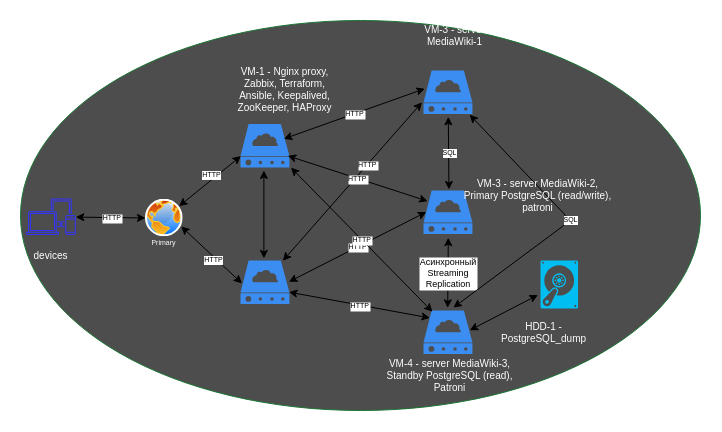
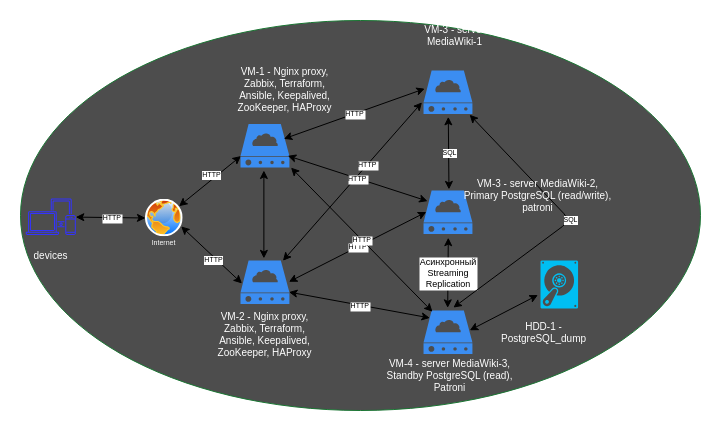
  <mxCell id="0" />
  <mxCell id="1" parent="0" />
  <mxCell id="2" value="" style="ellipse;whiteSpace=wrap;html=1;fontSize=10;fillColor=#4D4D4D;fontColor=#ffffff;strokeColor=#1A7633;movable=1;resizable=1;rotatable=1;deletable=1;editable=1;connectable=1;" parent="1" vertex="1"><mxGeometry x="20" y="20" width="680" height="390" as="geometry" /></mxCell>
  <mxCell id="3" style="edgeStyle=none;html=1;startArrow=classic;startFill=1;entryX=0.506;entryY=1.084;entryDx=0;entryDy=0;entryPerimeter=0;fontSize=11;strokeColor=#000000;exitX=0.494;exitY=-0.061;exitDx=0;exitDy=0;exitPerimeter=0;" parent="1" source="21" target="18" edge="1"><mxGeometry relative="1" as="geometry"><mxPoint x="576.817" y="249.258" as="sourcePoint" /><mxPoint x="575.622" y="160.197" as="targetPoint" /></mxGeometry></mxCell>
  <mxCell id="4" value="Асинхронный&#10;Streaming&#10;Replication" style="edgeLabel;align=center;verticalAlign=middle;resizable=0;points=[];fontSize=9;spacing=2;rotation=0;labelBorderColor=none;" parent="3" vertex="1" connectable="0"><mxGeometry relative="1" as="geometry"><mxPoint as="offset" /></mxGeometry></mxCell>
  <mxCell id="5" value="" style="verticalLabelPosition=bottom;html=1;verticalAlign=top;align=center;strokeColor=none;fillColor=#00BEF2;shape=mxgraph.azure.vhd;pointerEvents=1;" parent="1" vertex="1"><mxGeometry x="540.004" y="260.002" width="37.561" height="48" as="geometry" /></mxCell>
  <mxCell id="6" style="edgeStyle=none;html=1;exitX=0.945;exitY=0.454;exitDx=0;exitDy=0;startArrow=classic;startFill=1;exitPerimeter=0;entryX=-0.069;entryY=0.719;entryDx=0;entryDy=0;entryPerimeter=0;strokeColor=#000000;" parent="1" source="21" target="5" edge="1"><mxGeometry relative="1" as="geometry"><mxPoint x="601.429" y="283.427" as="sourcePoint" /><mxPoint x="991.766" y="211.633" as="targetPoint" /></mxGeometry></mxCell>
  <mxCell id="7" value="" style="aspect=fixed;perimeter=ellipsePerimeter;html=1;align=center;shadow=0;dashed=0;spacingTop=3;image;image=img/lib/active_directory/internet_globe.svg;" parent="1" vertex="1"><mxGeometry x="144.967" y="198.64" width="37.71" height="37.71" as="geometry" /></mxCell>
  <mxCell id="8" value="" style="edgeStyle=none;startArrow=classic;startFill=1;entryX=0;entryY=0.5;entryDx=0;entryDy=0;strokeColor=#000000;" parent="1" source="15" target="7" edge="1"><mxGeometry relative="1" as="geometry"><mxPoint x="181.805" y="254.208" as="targetPoint" /><mxPoint x="55.067" y="225.12" as="sourcePoint" /></mxGeometry></mxCell>
  <mxCell id="9" value="HTTP" style="edgeLabel;align=center;verticalAlign=middle;resizable=0;points=[];fontSize=7;" parent="8" vertex="1" connectable="0"><mxGeometry x="0.058" relative="1" as="geometry"><mxPoint x="-1" as="offset" /></mxGeometry></mxCell>
  <mxCell id="10" style="edgeStyle=none;html=1;entryX=0.009;entryY=0.735;entryDx=0;entryDy=0;entryPerimeter=0;startArrow=classic;startFill=1;strokeColor=#000000;" parent="1" source="7" target="29" edge="1"><mxGeometry relative="1" as="geometry"><mxPoint x="226.344" y="217.79" as="targetPoint" /></mxGeometry></mxCell>
  <mxCell id="11" value="HTTP" style="edgeLabel;html=1;align=center;verticalAlign=middle;resizable=0;points=[];fontSize=7;" parent="10" vertex="1" connectable="0"><mxGeometry x="0.212" relative="1" as="geometry"><mxPoint x="-5" y="-1" as="offset" /></mxGeometry></mxCell>
  <mxCell id="12" style="edgeStyle=none;html=1;exitX=0.867;exitY=0.005;exitDx=0;exitDy=0;entryX=-0.032;entryY=0.732;entryDx=0;entryDy=0;entryPerimeter=0;startArrow=classic;startFill=1;exitPerimeter=0;strokeColor=#000000;" parent="1" source="30" target="16" edge="1"><mxGeometry relative="1" as="geometry"><mxPoint x="276.509" y="190.169" as="sourcePoint" /><mxPoint x="545.52" y="177.178" as="targetPoint" /></mxGeometry></mxCell>
  <mxCell id="13" value="HTTP" style="edgeLabel;align=center;verticalAlign=middle;resizable=0;points=[];fontSize=7;" parent="12" vertex="1" connectable="0"><mxGeometry relative="1" as="geometry"><mxPoint x="15" y="-17" as="offset" /></mxGeometry></mxCell>
  <mxCell id="14" value="&lt;font color=&quot;#ffffff&quot; style=&quot;font-size: 10px;&quot;&gt;HDD-1 - PostgreSQL_dump&lt;/font&gt;" style="text;strokeColor=none;align=center;fillColor=none;html=1;verticalAlign=middle;whiteSpace=wrap;rounded=0;fontSize=10;" parent="1" vertex="1"><mxGeometry x="504.184" y="320.641" width="79.191" height="22.259" as="geometry" /></mxCell>
  <mxCell id="15" value="&lt;font color=&quot;#ffffff&quot; style=&quot;font-size: 10px;&quot;&gt;devices&lt;/font&gt;" style="sketch=0;outlineConnect=0;dashed=0;verticalLabelPosition=bottom;verticalAlign=top;align=center;html=1;fontSize=7;fontStyle=0;shape=mxgraph.aws4.illustration_devices;pointerEvents=1;aspect=fixed;fillColor=#3333FF;strokeColor=#3700CC;fontColor=#ffffff;" parent="1" vertex="1"><mxGeometry x="25.3" y="190" width="50" height="52.54" as="geometry" /></mxCell>
  <mxCell id="16" value="" style="sketch=0;html=1;aspect=fixed;strokeColor=none;shadow=0;align=center;verticalAlign=top;fillColor=#3B8DF1;shape=mxgraph.gcp2.cloud_server" parent="1" vertex="1"><mxGeometry x="423.03" y="70" width="48.93" height="43.54" as="geometry" /></mxCell>
  <mxCell id="17" value="&lt;font style=&quot;font-size: 10px;&quot; color=&quot;#ffffff&quot;&gt;VM-1 - Nginx proxy, &lt;br&gt;Zabbix, Terraform,&lt;br&gt;Ansible,&amp;nbsp;&lt;/font&gt;&lt;font color=&quot;#ffffff&quot;&gt;Keepalived, &lt;br&gt;ZooKeeper, HAProxy&lt;/font&gt;" style="text;strokeColor=none;align=center;fillColor=none;html=1;verticalAlign=middle;whiteSpace=wrap;rounded=0;fontSize=10;glass=0;shadow=0;strokeWidth=1;" parent="1" vertex="1"><mxGeometry x="233.97" y="65.77" width="101" height="47.23" as="geometry" /></mxCell>
  <mxCell id="18" value="" style="sketch=0;html=1;aspect=fixed;strokeColor=none;shadow=0;align=center;verticalAlign=top;fillColor=#3B8DF1;shape=mxgraph.gcp2.cloud_server" parent="1" vertex="1"><mxGeometry x="423.03" y="190" width="48.93" height="43.54" as="geometry" /></mxCell>
  <mxCell id="19" style="edgeStyle=none;html=1;exitX=0.99;exitY=0.489;exitDx=0;exitDy=0;entryX=0.057;entryY=0.494;entryDx=0;entryDy=0;entryPerimeter=0;startArrow=classic;startFill=1;exitPerimeter=0;strokeColor=#000000;" parent="1" source="30" target="18" edge="1"><mxGeometry relative="1" as="geometry"><mxPoint x="284.046" y="212.886" as="sourcePoint" /><mxPoint x="298.239" y="184.284" as="targetPoint" /></mxGeometry></mxCell>
  <mxCell id="20" value="HTTP" style="edgeLabel;align=center;verticalAlign=middle;resizable=0;points=[];fontSize=7;" parent="19" vertex="1" connectable="0"><mxGeometry relative="1" as="geometry"><mxPoint as="offset" /></mxGeometry></mxCell>
  <mxCell id="21" value="" style="sketch=0;html=1;aspect=fixed;strokeColor=none;shadow=0;align=center;verticalAlign=top;fillColor=#3B8DF1;shape=mxgraph.gcp2.cloud_server" parent="1" vertex="1"><mxGeometry x="423.03" y="310" width="48.93" height="43.54" as="geometry" /></mxCell>
  <mxCell id="22" value="&lt;p style=&quot;line-height: 120%; font-size: 10px;&quot;&gt;&lt;font color=&quot;#ffffff&quot; style=&quot;font-size: 10px;&quot;&gt;VM-4 - server MediaWiki-3,&lt;br&gt;&lt;/font&gt;&lt;span style=&quot;color: rgb(255, 255, 255);&quot;&gt;Standby PostgreSQL (&lt;/span&gt;&lt;span style=&quot;color: rgb(255, 255, 255);&quot;&gt;read), Patroni&lt;/span&gt;&lt;font color=&quot;#ffffff&quot; style=&quot;font-size: 10px;&quot;&gt;&lt;br&gt;&lt;/font&gt;&lt;/p&gt;" style="text;strokeColor=none;align=center;fillColor=none;html=1;verticalAlign=middle;whiteSpace=wrap;rounded=0;fontSize=10;" parent="1" vertex="1"><mxGeometry x="371.97" y="350" width="155" height="50" as="geometry" /></mxCell>
  <mxCell id="23" style="edgeStyle=none;html=1;exitX=0.99;exitY=0.726;exitDx=0;exitDy=0;entryX=0.13;entryY=0.171;entryDx=0;entryDy=0;entryPerimeter=0;startArrow=classic;startFill=1;exitPerimeter=0;strokeColor=#000000;" parent="1" source="30" target="21" edge="1"><mxGeometry relative="1" as="geometry"><mxPoint x="287.657" y="231.432" as="sourcePoint" /><mxPoint x="308.789" y="229.789" as="targetPoint" /></mxGeometry></mxCell>
  <mxCell id="24" value="HTTP" style="edgeLabel;align=center;verticalAlign=middle;resizable=0;points=[];fontSize=7;" parent="23" vertex="1" connectable="0"><mxGeometry relative="1" as="geometry"><mxPoint as="offset" /></mxGeometry></mxCell>
  <mxCell id="25" value="" style="edgeStyle=none;exitX=0.52;exitY=-0.025;exitDx=0;exitDy=0;startArrow=classic;startFill=1;exitPerimeter=0;strokeColor=#000000;html=1;entryX=0.506;entryY=1.064;entryDx=0;entryDy=0;entryPerimeter=0;" parent="1" source="18" target="16" edge="1"><mxGeometry relative="1" as="geometry"><mxPoint x="351.701" y="226.306" as="sourcePoint" /><mxPoint x="552.163" y="140.409" as="targetPoint" /></mxGeometry></mxCell>
  <mxCell id="26" value="SQL" style="edgeLabel;html=1;align=center;verticalAlign=middle;resizable=0;points=[];fontSize=7;" parent="25" vertex="1" connectable="0"><mxGeometry relative="1" as="geometry"><mxPoint as="offset" /></mxGeometry></mxCell>
- <mxCell id="27" value="&lt;font style=&quot;font-size: 7px;&quot; color=&quot;#ffffff&quot;&gt;Primary&lt;/font&gt;" style="text;strokeColor=none;align=center;fillColor=none;html=1;verticalAlign=middle;whiteSpace=wrap;rounded=0;fontSize=7;" parent="1" vertex="1"><mxGeometry x="147.48" y="235.38" width="32.68" height="14.74" as="geometry" /></mxCell>
+ <mxCell id="27" value="&lt;font style=&quot;font-size: 7px;&quot; color=&quot;#ffffff&quot;&gt;Internet&lt;/font&gt;" style="text;strokeColor=none;align=center;fillColor=none;html=1;verticalAlign=middle;whiteSpace=wrap;rounded=0;fontSize=7;" parent="1" vertex="1"><mxGeometry x="147.48" y="235.38" width="32.68" height="14.74" as="geometry" /></mxCell>
  <mxCell id="28" value="&lt;p style=&quot;line-height: 120%; font-size: 10px;&quot;&gt;&lt;font color=&quot;#ffffff&quot; style=&quot;font-size: 10px;&quot;&gt;VM-3 - server MediaWiki-1&lt;/font&gt;&lt;/p&gt;" style="text;strokeColor=none;align=center;fillColor=none;html=1;verticalAlign=middle;whiteSpace=wrap;rounded=0;fontSize=10;" parent="1" vertex="1"><mxGeometry x="419.22" y="25" width="70.5" height="20" as="geometry" /></mxCell>
  <mxCell id="29" value="" style="sketch=0;html=1;aspect=fixed;strokeColor=none;shadow=0;align=center;verticalAlign=top;fillColor=#3B8DF1;shape=mxgraph.gcp2.cloud_server" parent="1" vertex="1"><mxGeometry x="240" y="123.54" width="48.93" height="43.54" as="geometry" /></mxCell>
  <mxCell id="30" value="" style="sketch=0;html=1;aspect=fixed;strokeColor=none;shadow=0;align=center;verticalAlign=top;fillColor=#3B8DF1;shape=mxgraph.gcp2.cloud_server" parent="1" vertex="1"><mxGeometry x="240" y="260" width="48.93" height="43.54" as="geometry" /></mxCell>
+ <mxCell id="31" value="&lt;font style=&quot;font-size: 10px;&quot; color=&quot;#ffffff&quot;&gt;VM-2 - Nginx proxy, &lt;br&gt;Zabbix, Terraform,&lt;br&gt;Ansible,&amp;nbsp;&lt;/font&gt;&lt;font color=&quot;#ffffff&quot;&gt;Keepalived, &lt;br&gt;ZooKeeper, HAProxy&lt;/font&gt;" style="text;strokeColor=none;align=center;fillColor=none;html=1;verticalAlign=middle;whiteSpace=wrap;rounded=0;fontSize=10;glass=0;shadow=0;strokeWidth=1;" parent="1" vertex="1"><mxGeometry x="213.97" y="310" width="101" height="47.23" as="geometry" /></mxCell>
  <mxCell id="32" style="edgeStyle=none;html=1;entryX=0.03;entryY=0.526;entryDx=0;entryDy=0;entryPerimeter=0;startArrow=classic;startFill=1;strokeColor=#000000;exitX=1;exitY=0.75;exitDx=0;exitDy=0;" parent="1" source="7" target="30" edge="1"><mxGeometry relative="1" as="geometry"><mxPoint x="265.314" y="166.648" as="targetPoint" /><mxPoint x="189.548" y="217.093" as="sourcePoint" /></mxGeometry></mxCell>
  <mxCell id="33" value="HTTP" style="edgeLabel;html=1;align=center;verticalAlign=middle;resizable=0;points=[];fontSize=7;" parent="32" vertex="1" connectable="0"><mxGeometry x="0.212" relative="1" as="geometry"><mxPoint x="-5" y="-1" as="offset" /></mxGeometry></mxCell>
  <mxCell id="34" style="edgeStyle=none;html=1;exitX=0.886;exitY=0.34;exitDx=0;exitDy=0;entryX=0.025;entryY=0.418;entryDx=0;entryDy=0;entryPerimeter=0;startArrow=classic;startFill=1;exitPerimeter=0;strokeColor=#000000;" parent="1" source="29" target="16" edge="1"><mxGeometry relative="1" as="geometry"><mxPoint x="300.005" y="256.675" as="sourcePoint" /><mxPoint x="400.004" y="131.871" as="targetPoint" /></mxGeometry></mxCell>
  <mxCell id="35" value="HTTP" style="edgeLabel;align=center;verticalAlign=middle;resizable=0;points=[];fontSize=7;" parent="34" vertex="1" connectable="0"><mxGeometry relative="1" as="geometry"><mxPoint as="offset" /></mxGeometry></mxCell>
  <mxCell id="36" style="edgeStyle=none;html=1;exitX=0.966;exitY=0.73;exitDx=0;exitDy=0;entryX=0.083;entryY=0.244;entryDx=0;entryDy=0;entryPerimeter=0;startArrow=classic;startFill=1;exitPerimeter=0;strokeColor=#000000;" parent="1" source="29" target="18" edge="1"><mxGeometry relative="1" as="geometry"><mxPoint x="302.804" y="115.413" as="sourcePoint" /><mxPoint x="402.793" y="118.2" as="targetPoint" /></mxGeometry></mxCell>
  <mxCell id="37" value="HTTP" style="edgeLabel;align=center;verticalAlign=middle;resizable=0;points=[];fontSize=7;" parent="36" vertex="1" connectable="0"><mxGeometry relative="1" as="geometry"><mxPoint as="offset" /></mxGeometry></mxCell>
  <mxCell id="38" style="edgeStyle=none;html=1;exitX=1.032;exitY=1.001;exitDx=0;exitDy=0;entryX=0.183;entryY=0.029;entryDx=0;entryDy=0;entryPerimeter=0;startArrow=classic;startFill=1;exitPerimeter=0;strokeColor=#000000;" parent="1" source="29" target="21" edge="1"><mxGeometry relative="1" as="geometry"><mxPoint x="306.816" y="131.784" as="sourcePoint" /><mxPoint x="408.381" y="190.218" as="targetPoint" /></mxGeometry></mxCell>
  <mxCell id="39" value="HTTP" style="edgeLabel;align=center;verticalAlign=middle;resizable=0;points=[];fontSize=7;" parent="38" vertex="1" connectable="0"><mxGeometry relative="1" as="geometry"><mxPoint as="offset" /></mxGeometry></mxCell>
  <mxCell id="40" style="edgeStyle=none;html=1;entryX=0.478;entryY=1.067;entryDx=0;entryDy=0;entryPerimeter=0;startArrow=classic;startFill=1;strokeColor=#000000;exitX=0.478;exitY=-0.049;exitDx=0;exitDy=0;exitPerimeter=0;" parent="1" source="30" target="29" edge="1"><mxGeometry relative="1" as="geometry"><mxPoint x="250.44" y="165.542" as="targetPoint" /><mxPoint x="188.456" y="215.605" as="sourcePoint" /></mxGeometry></mxCell>
  <mxCell id="41" value="" style="edgeStyle=none;exitX=0.61;exitY=-0.067;exitDx=0;exitDy=0;startArrow=classic;startFill=1;exitPerimeter=0;strokeColor=#000000;html=1;entryX=0.943;entryY=1.016;entryDx=0;entryDy=0;entryPerimeter=0;" edge="1" parent="1" source="21" target="16"><mxGeometry relative="1" as="geometry"><mxPoint x="458.474" y="175.992" as="sourcePoint" /><mxPoint x="457.789" y="126.327" as="targetPoint" /><Array as="points"><mxPoint x="570" y="220" /></Array></mxGeometry></mxCell>
  <mxCell id="42" value="SQL" style="edgeLabel;html=1;align=center;verticalAlign=middle;resizable=0;points=[];fontSize=7;" vertex="1" connectable="0" parent="41"><mxGeometry relative="1" as="geometry"><mxPoint as="offset" /></mxGeometry></mxCell>
  <mxCell id="43" value="&lt;p style=&quot;line-height: 120%; font-size: 10px;&quot;&gt;&lt;font color=&quot;#ffffff&quot; style=&quot;font-size: 10px;&quot;&gt;VM-3 - server MediaWiki-2,&lt;br&gt;&lt;/font&gt;&lt;span style=&quot;color: rgb(255, 255, 255);&quot;&gt;Primary PostgreSQL (&lt;/span&gt;&lt;span style=&quot;color: rgb(255, 255, 255);&quot;&gt;read/write), patroni&lt;/span&gt;&lt;font color=&quot;#ffffff&quot; style=&quot;font-size: 10px;&quot;&gt;&lt;br&gt;&lt;/font&gt;&lt;/p&gt;" style="text;strokeColor=none;align=center;fillColor=none;html=1;verticalAlign=middle;whiteSpace=wrap;rounded=0;fontSize=10;" vertex="1" parent="1"><mxGeometry x="460" y="170" width="155" height="50" as="geometry" /></mxCell>
